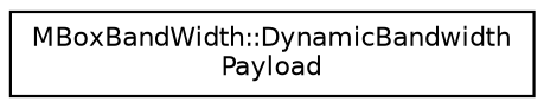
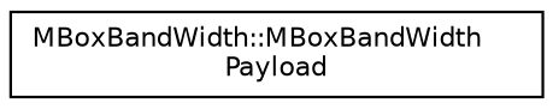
  digraph {
    rankdir=LR
-   n1 [color=black fillcolor=white fontname=Helvetica fontsize=10 height=0.2 label="MBoxBandWidth::DynamicBandwidth\lPayload" shape=record style=filled width=0.4]
+   n1 [color=black fillcolor=white fontname=Helvetica fontsize=10 height=0.2 label="MBoxBandWidth::MBoxBandWidth\lPayload" shape=record style=filled width=0.4]
  }
